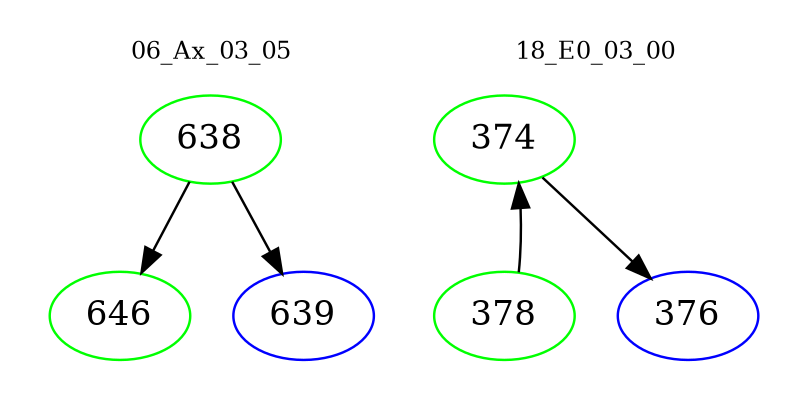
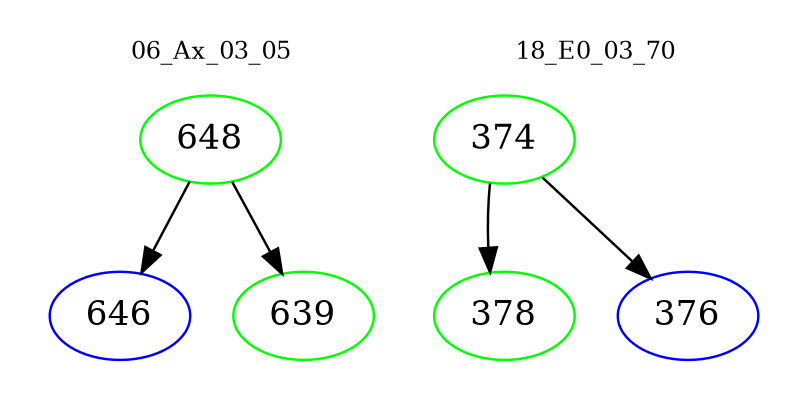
  digraph {
    node [color=green]
    edge [color=black]
-   n1 [label=638]
-   n2 [label=646]
-   n3 [color=blue label=639]
+   n1 [label=648]
+   n2 [color=blue label=646]
+   n3 [label=639]
    n4 [label=374]
    n5 [label=378]
    n6 [color=blue label=376]
    subgraph cluster_1 {
      color=white
      fontsize=10
      label="06_Ax_03_05"
      n1
      n2
      n3
    }
    subgraph cluster_2 {
      color=white
      fontsize=10
-     label="18_E0_03_00"
+     label="18_E0_03_70"
      n4
      n5
      n6
    }
    n1 -> n2
    n1 -> n3
-   n5 -> n4
+   n4 -> n5
    n4 -> n6
  }
